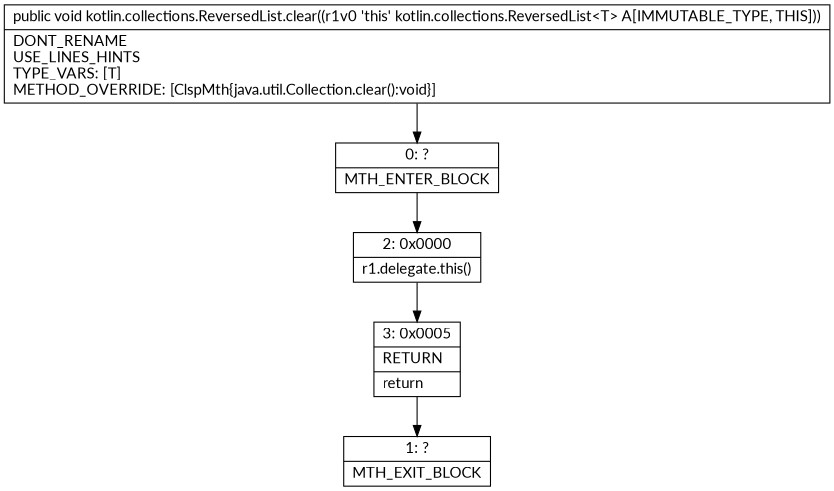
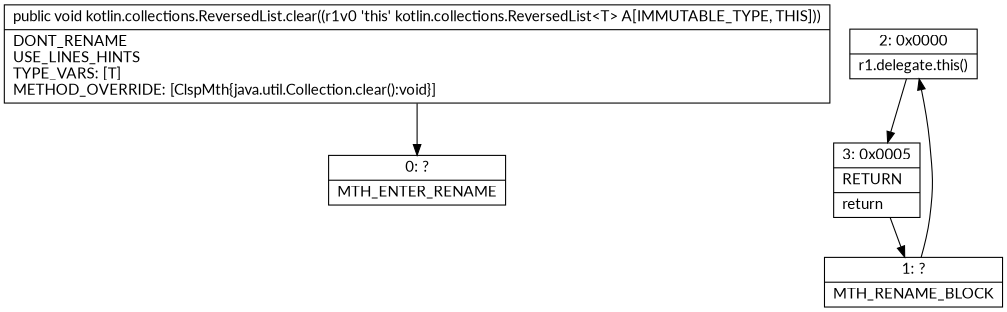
  digraph {
    fontname=Lato
    node [fontname=Lato shape=record]
    edge [fontname=Lato]
-   n1 [label="{0\:\ ?|MTH_ENTER_BLOCK\l}"]
+   n1 [label="{0\:\ ?|MTH_ENTER_RENAME\l}"]
    n2 [label="{2\:\ 0x0000|r1.delegate.this()\l}"]
    n3 [label="{3\:\ 0x0005|RETURN\l|return\l}"]
-   n4 [label="{1\:\ ?|MTH_EXIT_BLOCK\l}"]
+   n4 [label="{1\:\ ?|MTH_RENAME_BLOCK\l}"]
    n5 [label="{public void kotlin.collections.ReversedList.clear((r1v0 'this' kotlin.collections.ReversedList\<T\> A[IMMUTABLE_TYPE, THIS]))  | DONT_RENAME\lUSE_LINES_HINTS\lTYPE_VARS: [T]\lMETHOD_OVERRIDE: [ClspMth\{java.util.Collection.clear():void\}]\l}"]
-   n1 -> n2
+   n4 -> n2
    n2 -> n3
    n3 -> n4
    n5 -> n1
  }
